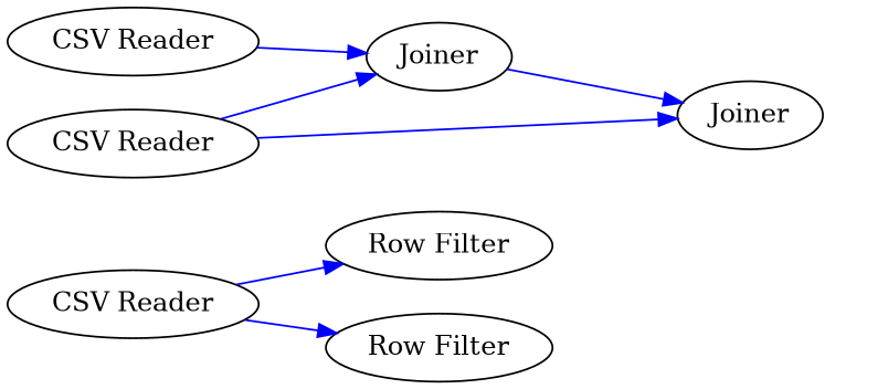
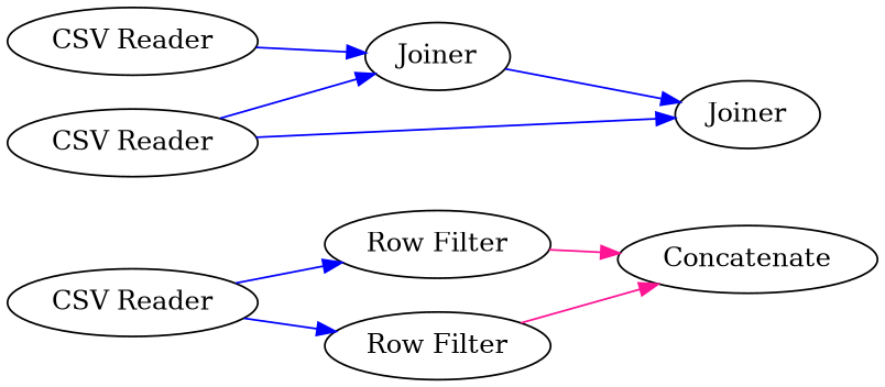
  digraph {
    rankdir=LR
    edge [color=blue]
    n1 [label="CSV Reader"]
    n2 [label="Row Filter"]
    n3 [label="Row Filter"]
    n4 [label="CSV Reader"]
    n5 [label=Joiner]
    n6 [label=Joiner]
    n7 [label="CSV Reader"]
+   n8 [label=Concatenate]
    n1 -> n2
    n1 -> n3
+   n2 -> n8 [color=deeppink]
+   n3 -> n8 [color=deeppink]
    n4 -> n5
    n4 -> n6
    n5 -> n6
    n7 -> n5
  }
